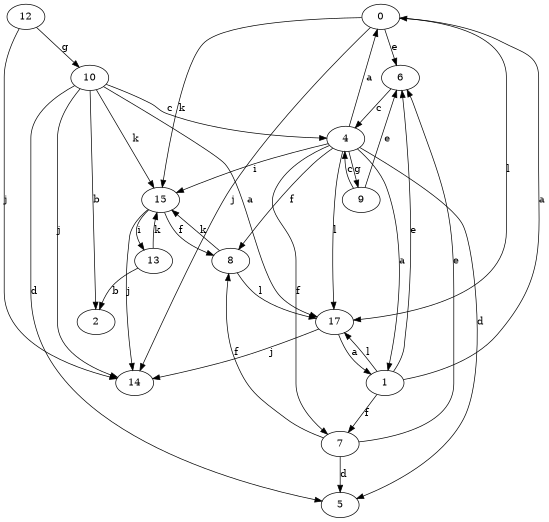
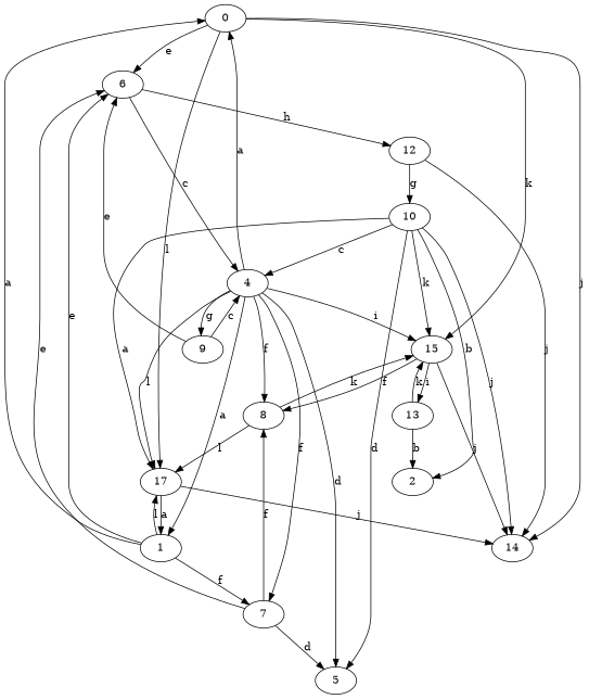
  strict digraph {
    0
    6
    14
    15
    17
    4
    12
    8
    13
    1
    7
    5
    9
    2
    10
    0 -> 6 [label=e]
    0 -> 14 [label=j]
    0 -> 15 [label=k]
    0 -> 17 [label=l]
    6 -> 4 [label=c]
+   6 -> 12 [label=h]
    15 -> 14 [label=j]
    15 -> 8 [label=f]
    15 -> 13 [label=i]
    17 -> 14 [label=j]
    17 -> 1 [label=a]
    4 -> 0 [label=a]
    4 -> 15 [label=i]
    4 -> 17 [label=l]
    4 -> 8 [label=f]
    4 -> 1 [label=a]
    4 -> 7 [label=f]
    4 -> 5 [label=d]
    4 -> 9 [label=g]
    12 -> 14 [label=j]
    12 -> 10 [label=g]
    8 -> 15 [label=k]
    8 -> 17 [label=l]
    13 -> 15 [label=k]
    13 -> 2 [label=b]
    1 -> 0 [label=a]
    1 -> 6 [label=e]
    1 -> 17 [label=l]
    1 -> 7 [label=f]
    7 -> 6 [label=e]
    7 -> 8 [label=f]
    7 -> 5 [label=d]
    9 -> 6 [label=e]
    9 -> 4 [label=c]
    10 -> 14 [label=j]
    10 -> 15 [label=k]
    10 -> 17 [label=a]
    10 -> 4 [label=c]
    10 -> 5 [label=d]
    10 -> 2 [label=b]
  }
